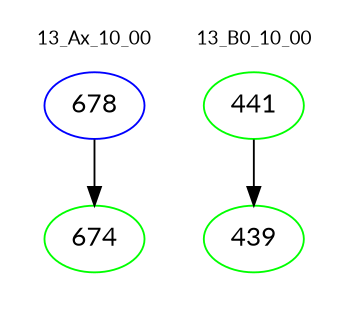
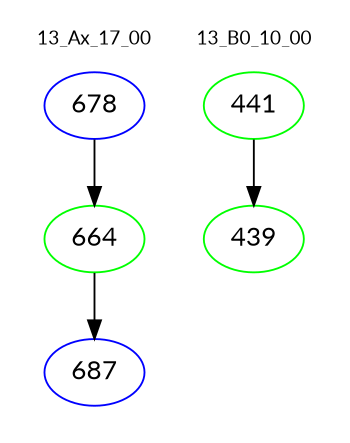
  digraph {
    fontname=Lato
    node [color=green fontname=Lato]
    edge [color=black fontname=Lato]
    n1 [color=blue label=678]
-   n2 [label=674]
+   n2 [label=664]
+   n3 [color=blue label=687]
    n4 [label=441]
    n5 [label=439]
    subgraph cluster_1 {
      color=white
      fontsize=10
-     label="13_Ax_10_00"
+     label="13_Ax_17_00"
      n1
      n2
+     n3
    }
    subgraph cluster_2 {
      color=white
      fontsize=10
      label="13_B0_10_00"
      n4
      n5
    }
    n1 -> n2
+   n2 -> n3
    n4 -> n5
  }
